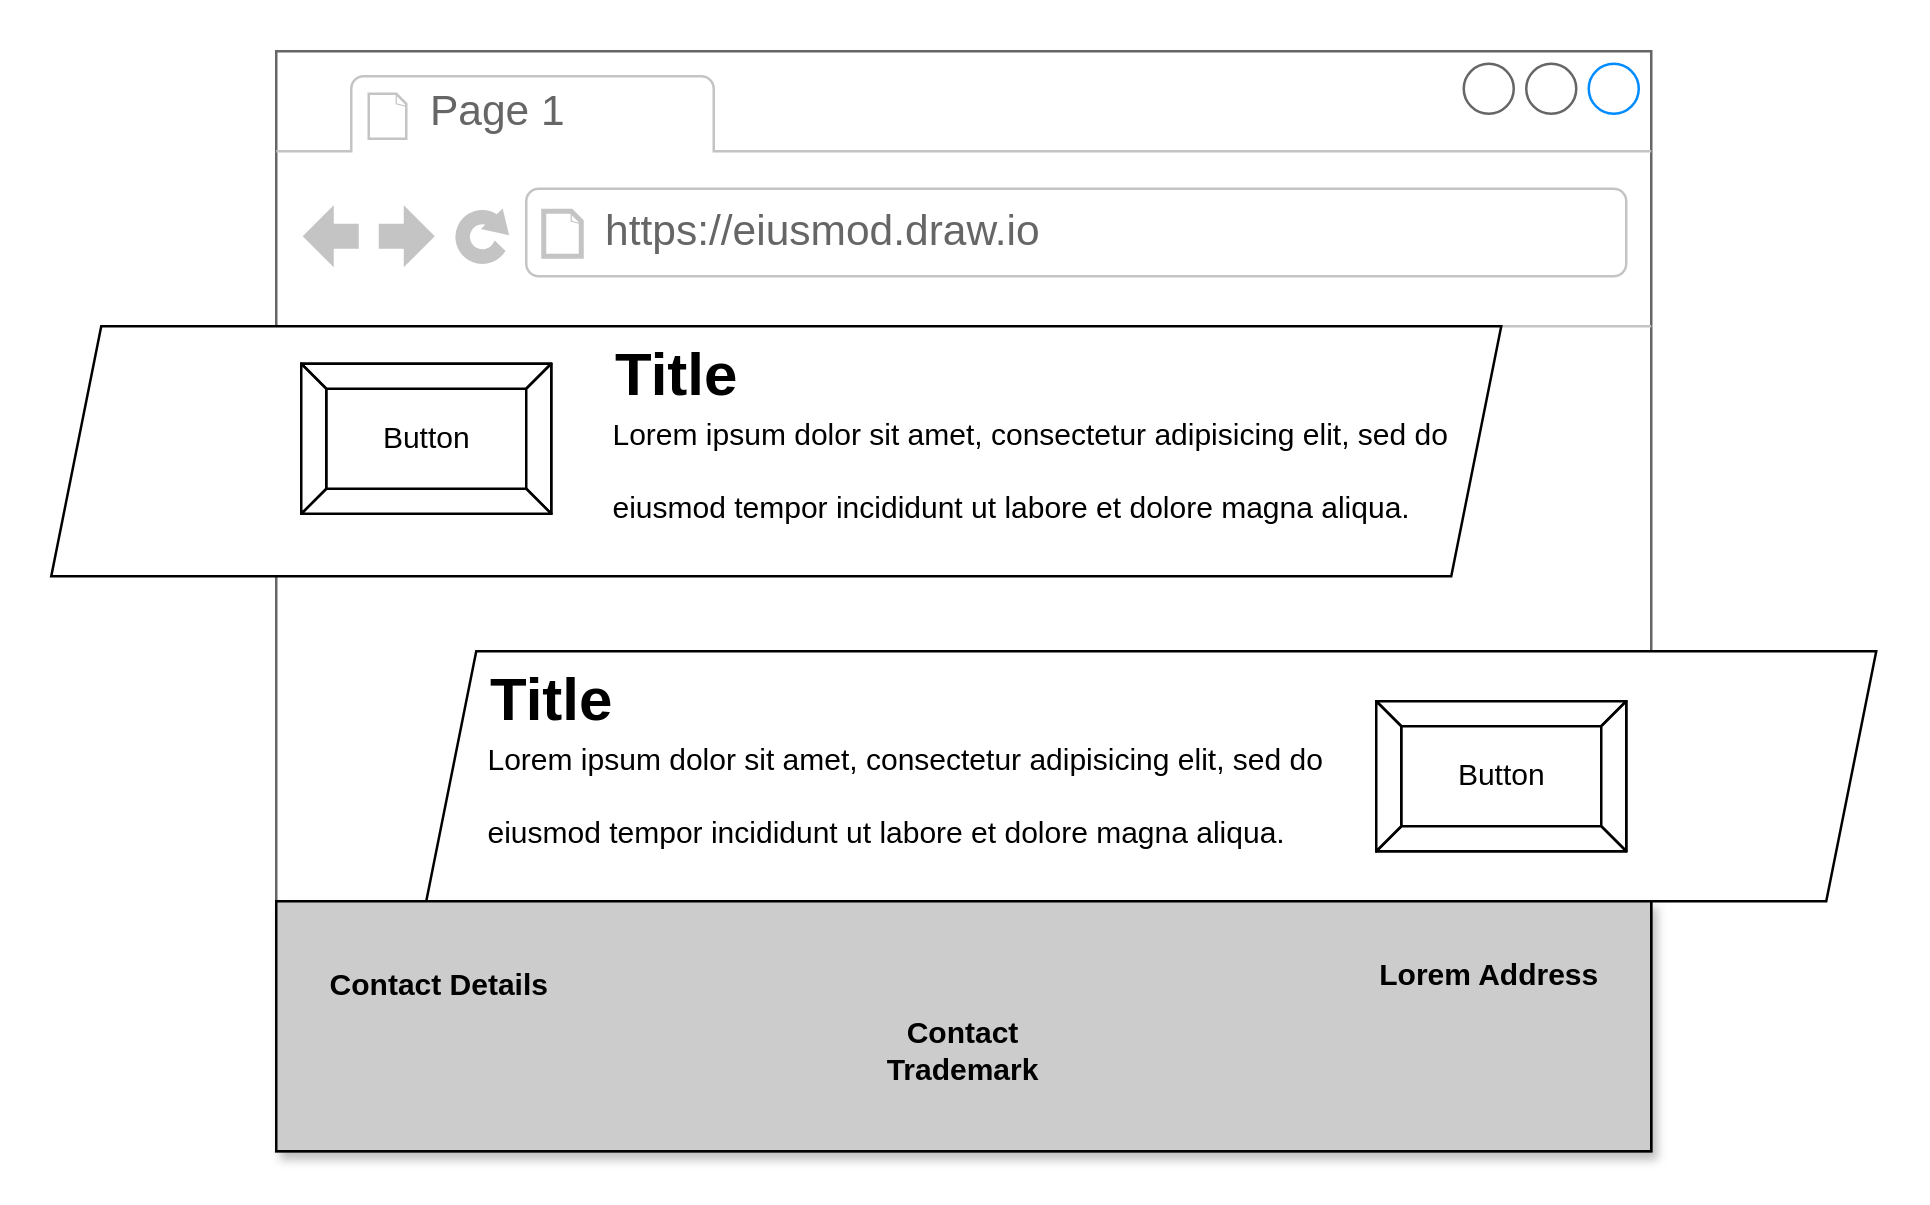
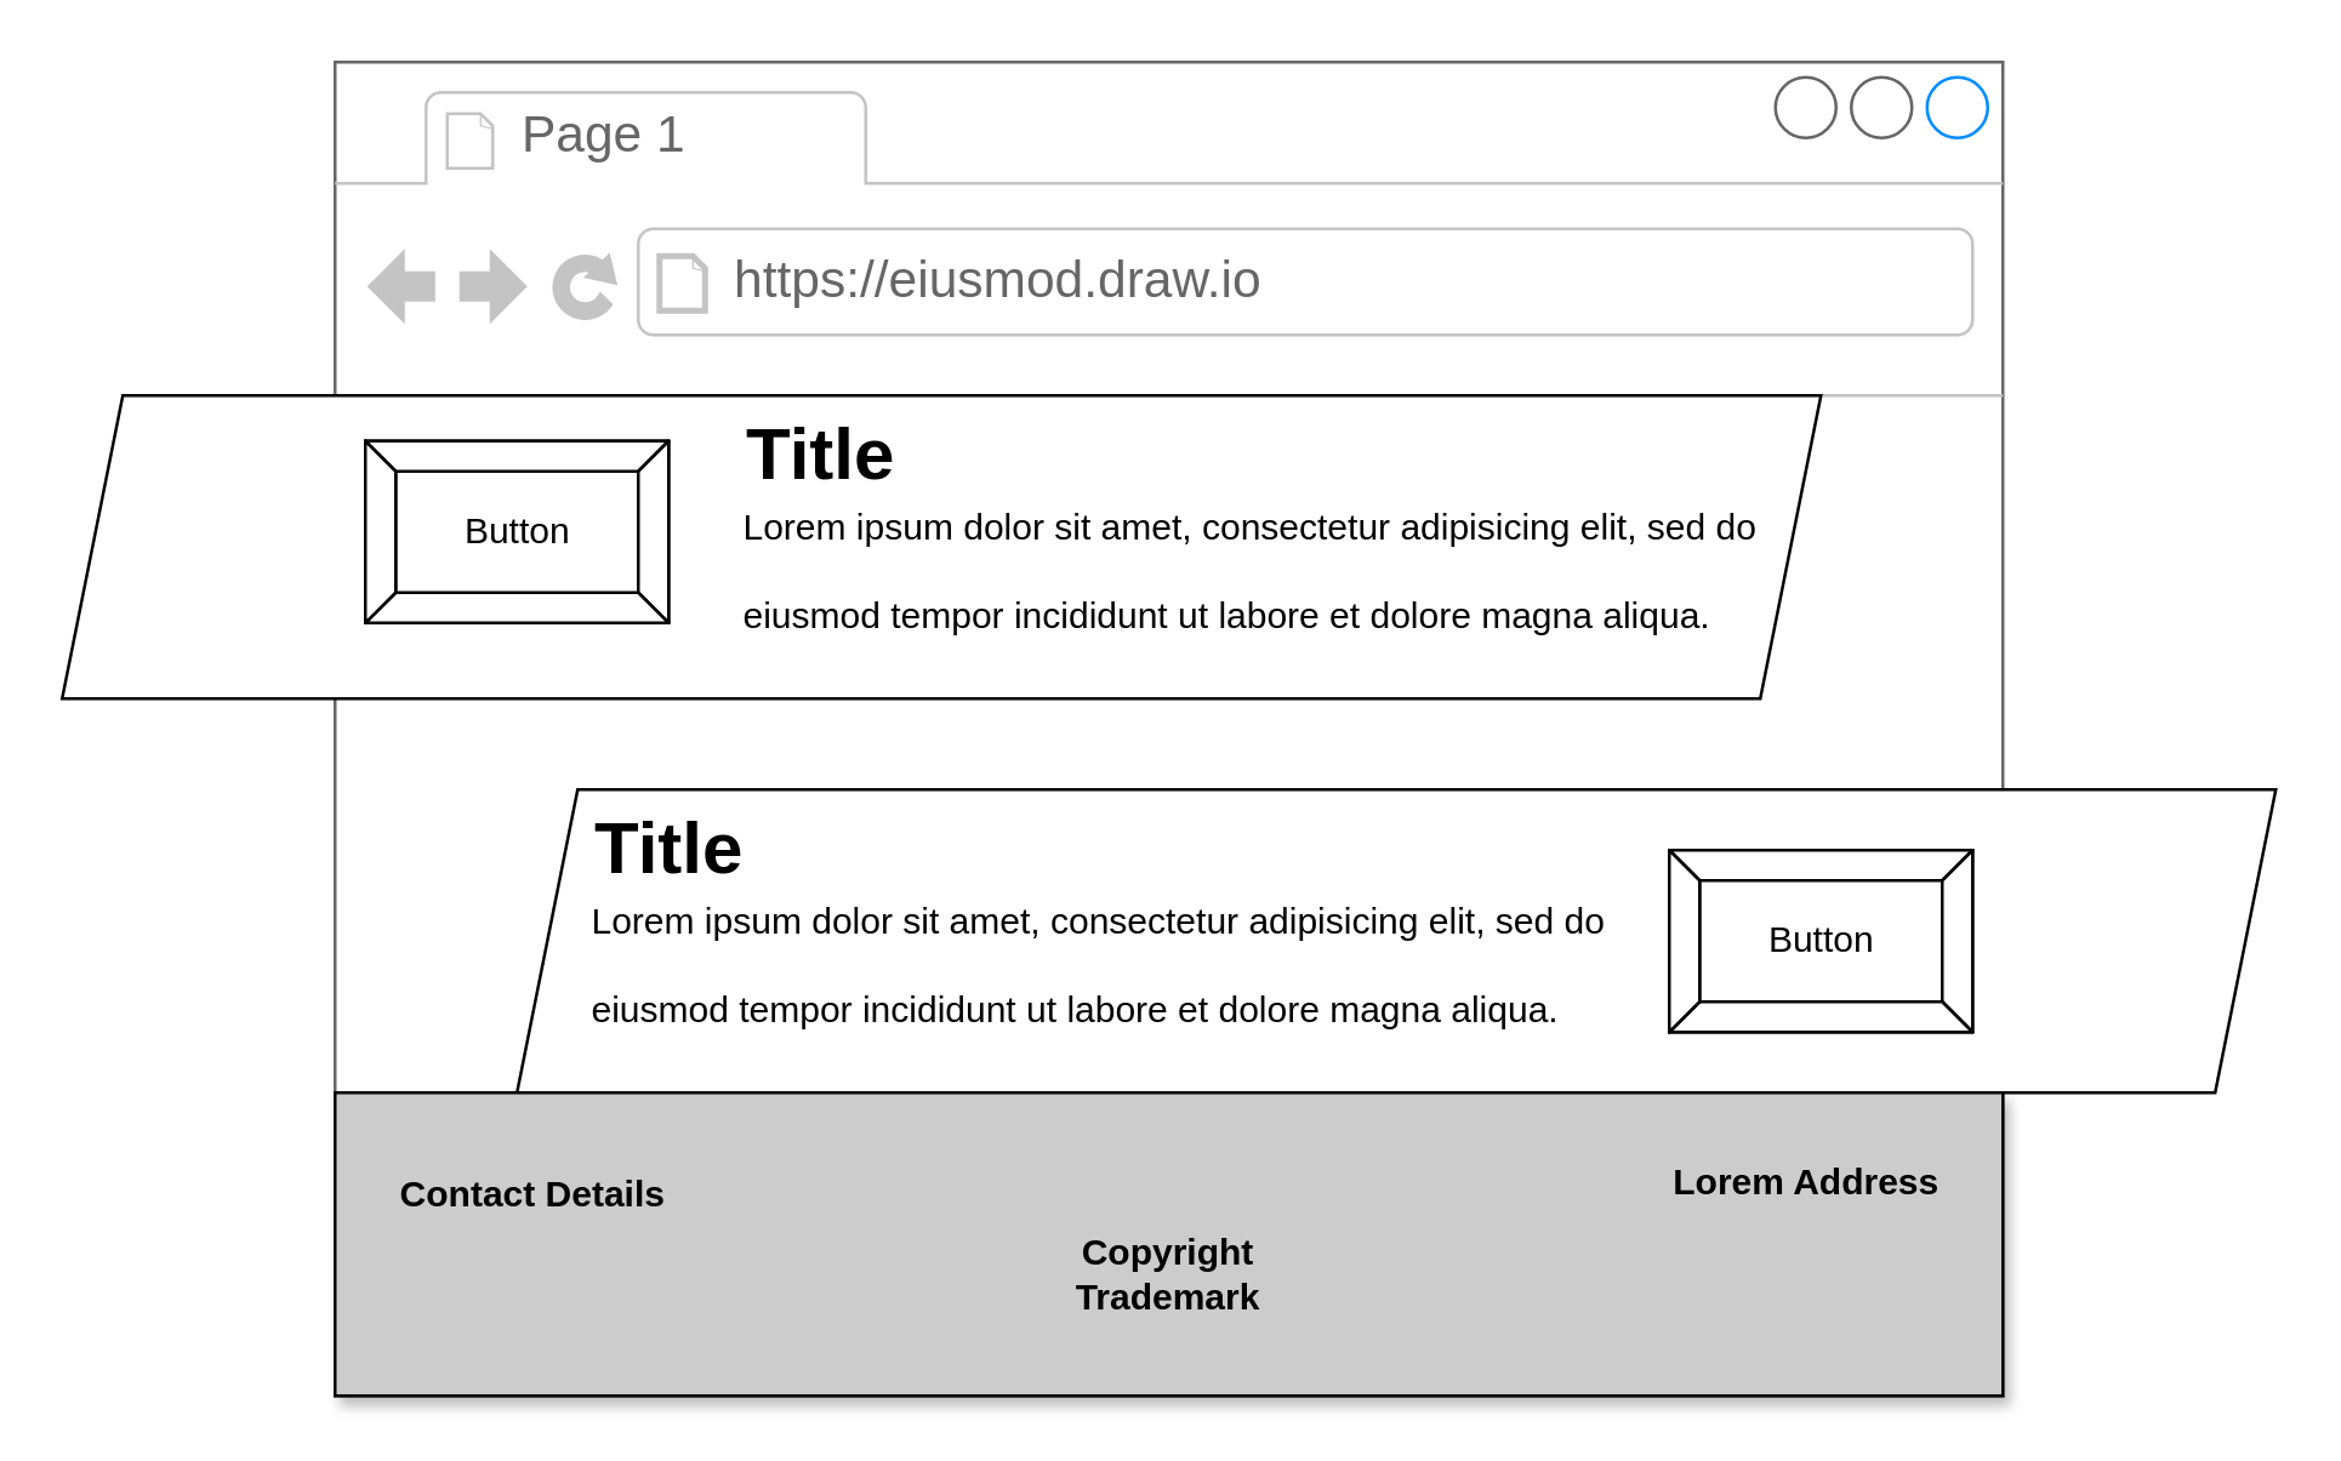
  <mxCell id="0" />
  <mxCell id="1" parent="0" />
  <mxCell id="2" value="" style="strokeWidth=1;shadow=0;dashed=0;align=center;html=1;shape=mxgraph.mockup.containers.browserWindow;rSize=0;strokeColor=#666666;strokeColor2=#008cff;strokeColor3=#c4c4c4;mainText=,;recursiveResize=0;" vertex="1" parent="1"><mxGeometry x="110" y="20" width="550" height="440" as="geometry" /></mxCell>
  <mxCell id="3" value="Page 1" style="strokeWidth=1;shadow=0;dashed=0;align=center;html=1;shape=mxgraph.mockup.containers.anchor;fontSize=17;fontColor=#666666;align=left;" vertex="1" parent="2"><mxGeometry x="60" y="12" width="110" height="26" as="geometry" /></mxCell>
  <mxCell id="4" value="https://eiusmod.draw.io" style="strokeWidth=1;shadow=0;dashed=0;align=center;html=1;shape=mxgraph.mockup.containers.anchor;rSize=0;fontSize=17;fontColor=#666666;align=left;" vertex="1" parent="2"><mxGeometry x="130" y="60" width="250" height="26" as="geometry" /></mxCell>
  <mxCell id="5" value="" style="shape=parallelogram;perimeter=parallelogramPerimeter;whiteSpace=wrap;html=1;fixedSize=1;" vertex="1" parent="2"><mxGeometry x="-90" y="110" width="580" height="100" as="geometry" /></mxCell>
  <mxCell id="6" value="" style="shape=parallelogram;perimeter=parallelogramPerimeter;whiteSpace=wrap;html=1;fixedSize=1;" vertex="1" parent="2"><mxGeometry x="60" y="240" width="580" height="100" as="geometry" /></mxCell>
  <mxCell id="7" value="" style="rounded=0;whiteSpace=wrap;html=1;shadow=1;glass=0;gradientColor=none;fillColor=#CCCCCC;" vertex="1" parent="2"><mxGeometry y="340" width="550" height="100" as="geometry" /></mxCell>
  <mxCell id="8" value="&lt;font style=&quot;font-size: 12px&quot;&gt;Contact Details&lt;/font&gt;" style="text;strokeColor=none;fillColor=none;html=1;fontSize=24;fontStyle=1;verticalAlign=middle;align=center;shadow=1;glass=0;" vertex="1" parent="2"><mxGeometry x="10" y="355" width="110" height="30" as="geometry" /></mxCell>
  <mxCell id="9" value="Lorem Address" style="text;strokeColor=none;fillColor=none;html=1;fontSize=12;fontStyle=1;verticalAlign=middle;align=center;shadow=1;glass=0;" vertex="1" parent="2"><mxGeometry x="430" y="355" width="110" height="30" as="geometry" /></mxCell>
- <mxCell id="10" value="&lt;b&gt;Contact&lt;br&gt;Trademark&lt;br&gt;&lt;/b&gt;" style="text;html=1;strokeColor=none;fillColor=none;align=center;verticalAlign=middle;whiteSpace=wrap;rounded=0;shadow=1;glass=0;fontSize=12;" vertex="1" parent="2"><mxGeometry x="245" y="360" width="60" height="80" as="geometry" /></mxCell>
+ <mxCell id="10" value="&lt;b&gt;Copyright&lt;br&gt;Trademark&lt;br&gt;&lt;/b&gt;" style="text;html=1;strokeColor=none;fillColor=none;align=center;verticalAlign=middle;whiteSpace=wrap;rounded=0;shadow=1;glass=0;fontSize=12;" vertex="1" parent="2"><mxGeometry x="245" y="360" width="60" height="80" as="geometry" /></mxCell>
  <mxCell id="11" value="&lt;h1&gt;&lt;span style=&quot;font-size: 12px ; font-weight: normal&quot;&gt;Lorem ipsum dolor sit amet, consectetur adipisicing elit, sed do eiusmod tempor incididunt ut labore et dolore magna aliqua.&lt;/span&gt;&lt;br&gt;&lt;/h1&gt;" style="text;html=1;strokeColor=none;fillColor=none;spacing=5;spacingTop=-20;whiteSpace=wrap;overflow=hidden;rounded=0;" vertex="1" parent="2"><mxGeometry x="130" y="130" width="370" height="60" as="geometry" /></mxCell>
  <mxCell id="12" value="&lt;h1&gt;&lt;span style=&quot;font-size: 12px ; font-weight: normal&quot;&gt;Lorem ipsum dolor sit amet, consectetur adipisicing elit, sed do eiusmod tempor incididunt ut labore et dolore magna aliqua.&lt;/span&gt;&lt;br&gt;&lt;/h1&gt;" style="text;html=1;strokeColor=none;fillColor=none;spacing=5;spacingTop=-20;whiteSpace=wrap;overflow=hidden;rounded=0;" vertex="1" parent="2"><mxGeometry x="80" y="260" width="370" height="65" as="geometry" /></mxCell>
  <mxCell id="13" value="Button" style="labelPosition=center;verticalLabelPosition=middle;align=center;html=1;shape=mxgraph.basic.button;dx=10;" vertex="1" parent="2"><mxGeometry x="10" y="125" width="100" height="60" as="geometry" /></mxCell>
  <mxCell id="14" value="Button" style="labelPosition=center;verticalLabelPosition=middle;align=center;html=1;shape=mxgraph.basic.button;dx=10;" vertex="1" parent="2"><mxGeometry x="440" y="260" width="100" height="60" as="geometry" /></mxCell>
  <mxCell id="15" value="Title" style="text;strokeColor=none;fillColor=none;html=1;fontSize=24;fontStyle=1;verticalAlign=middle;align=center;" vertex="1" parent="2"><mxGeometry x="130" y="120" width="60" height="20" as="geometry" /></mxCell>
  <mxCell id="16" value="Title" style="text;strokeColor=none;fillColor=none;html=1;fontSize=24;fontStyle=1;verticalAlign=middle;align=center;" vertex="1" parent="2"><mxGeometry x="80" y="250" width="60" height="20" as="geometry" /></mxCell>
